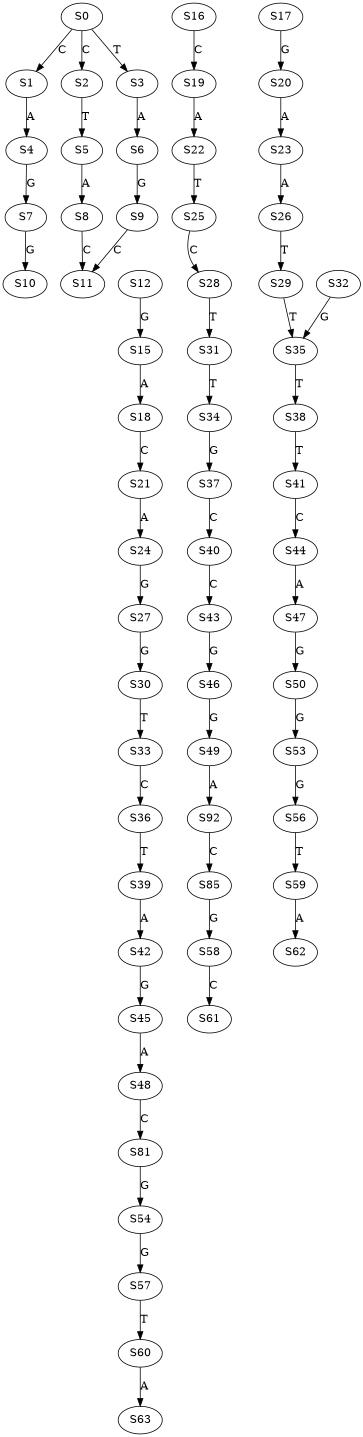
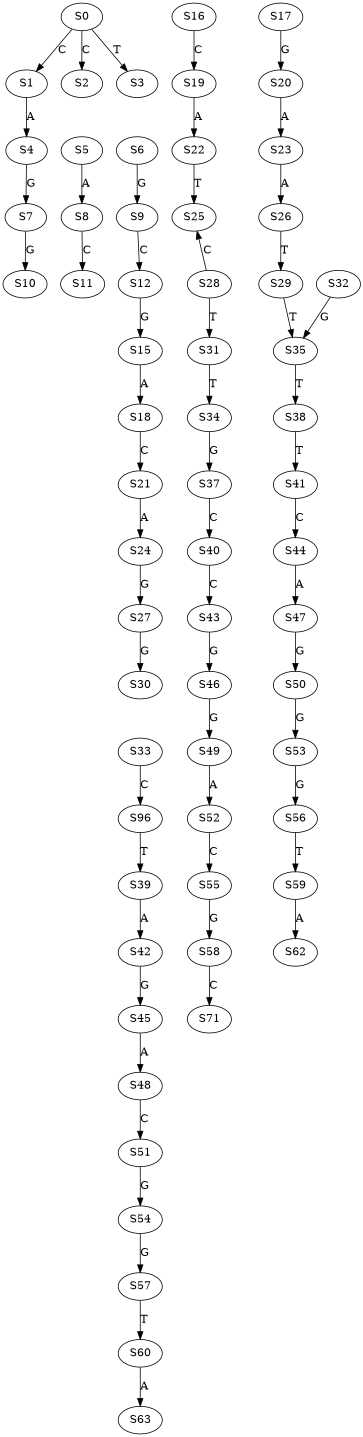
  strict digraph {
    S0
    S1
    S2
    S3
    S4
    S5
    S6
    S7
    S8
    S9
    S10
    S11
    S12
    S15
    S18
    S16
    S19
    S17
    S20
    S21
    S22
    S23
    S24
    S25
    S26
    S27
    S28
    S29
    S30
    S31
    S35
    S33
    S34
    S32
-   S36
+   S36 [label=S96]
    S37
    S38
    S39
    S40
    S41
    S42
    S43
    S44
    S45
    S46
    S47
    S48
    S49
    S50
-   S51 [label=S81]
-   S52 [label=S92]
+   S51
+   S52
    S53
    S54
-   S55 [label=S85]
+   S55
    S56
    S57
    S58
    S59
    S60
-   S61
+   S61 [label=S71]
    S62
    S63
    S0 -> S1 [label=C]
    S0 -> S2 [label=C]
    S0 -> S3 [label=T]
    S1 -> S4 [label=A]
-   S2 -> S5 [label=T]
-   S3 -> S6 [label=A]
    S4 -> S7 [label=G]
    S5 -> S8 [label=A]
    S6 -> S9 [label=G]
    S7 -> S10 [label=G]
    S8 -> S11 [label=C]
-   S9 -> S11 [label=C]
+   S9 -> S12 [label=C]
    S12 -> S15 [label=G]
    S15 -> S18 [label=A]
    S18 -> S21 [label=C]
    S16 -> S19 [label=C]
    S19 -> S22 [label=A]
    S17 -> S20 [label=G]
    S20 -> S23 [label=A]
    S21 -> S24 [label=A]
    S22 -> S25 [label=T]
    S23 -> S26 [label=A]
    S24 -> S27 [label=G]
-   S25 -> S28 [label=C]
+   S28 -> S25 [label=C]
    S26 -> S29 [label=T]
    S27 -> S30 [label=G]
    S28 -> S31 [label=T]
    S29 -> S35 [label=T]
-   S30 -> S33 [label=T]
    S31 -> S34 [label=T]
    S35 -> S38 [label=T]
    S33 -> S36 [label=C]
    S34 -> S37 [label=G]
    S32 -> S35 [label=G]
    S36 -> S39 [label=T]
    S37 -> S40 [label=C]
    S38 -> S41 [label=T]
    S39 -> S42 [label=A]
    S40 -> S43 [label=C]
    S41 -> S44 [label=C]
    S42 -> S45 [label=G]
    S43 -> S46 [label=G]
    S44 -> S47 [label=A]
    S45 -> S48 [label=A]
    S46 -> S49 [label=G]
    S47 -> S50 [label=G]
    S48 -> S51 [label=C]
    S49 -> S52 [label=A]
    S50 -> S53 [label=G]
    S51 -> S54 [label=G]
    S52 -> S55 [label=C]
    S53 -> S56 [label=G]
    S54 -> S57 [label=G]
    S55 -> S58 [label=G]
    S56 -> S59 [label=T]
    S57 -> S60 [label=T]
    S58 -> S61 [label=C]
    S59 -> S62 [label=A]
    S60 -> S63 [label=A]
  }
